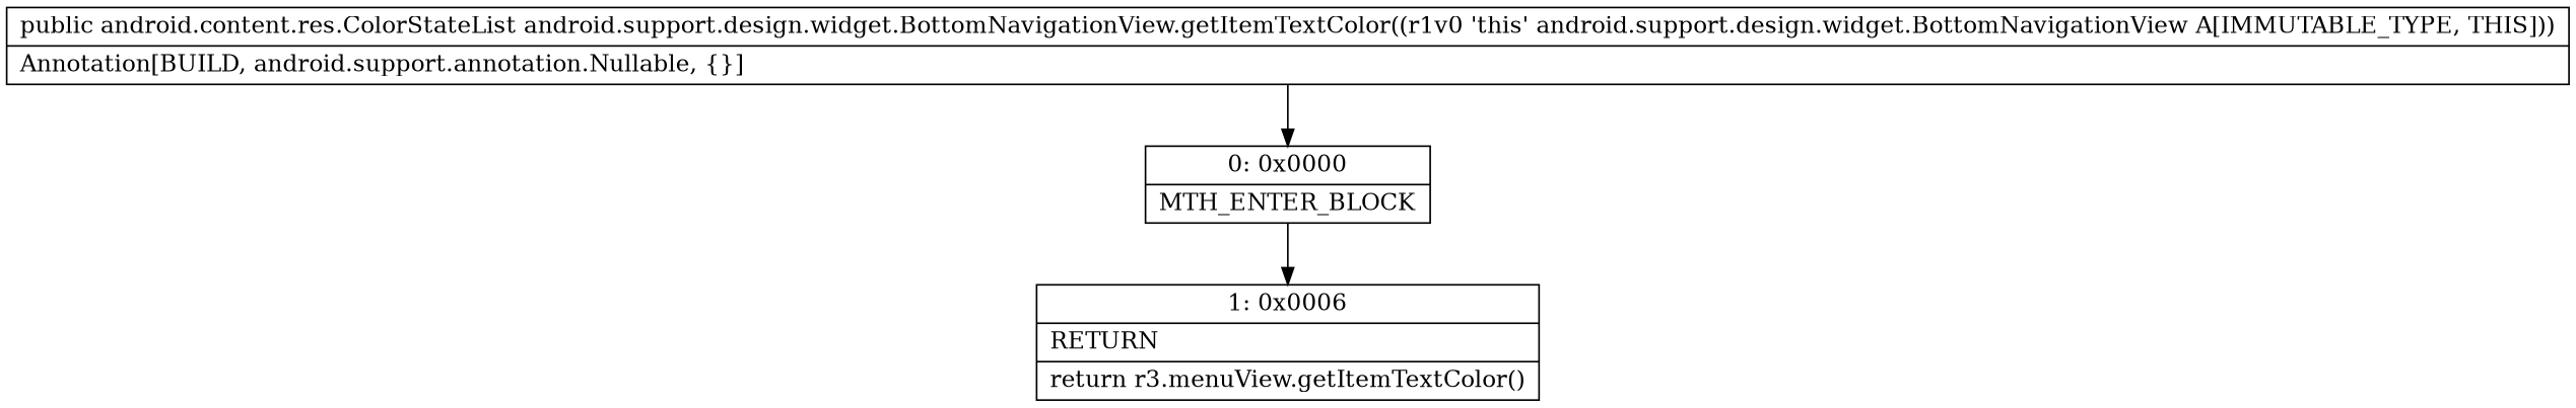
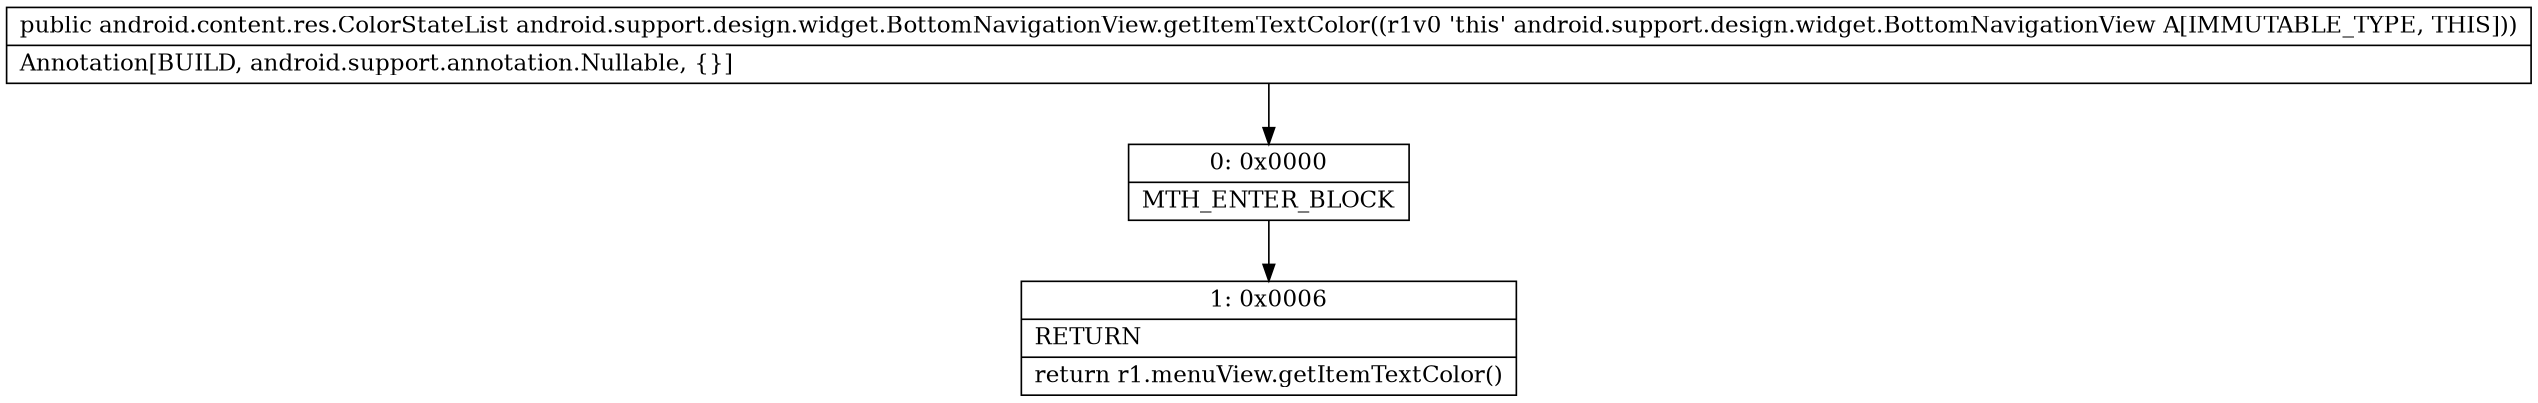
  digraph {
    node [shape=record]
    n1 [label="{0\:\ 0x0000|MTH_ENTER_BLOCK\l}"]
-   n2 [label="{1\:\ 0x0006|RETURN\l|return r3.menuView.getItemTextColor()\l}"]
+   n2 [label="{1\:\ 0x0006|RETURN\l|return r1.menuView.getItemTextColor()\l}"]
    n3 [label="{public android.content.res.ColorStateList android.support.design.widget.BottomNavigationView.getItemTextColor((r1v0 'this' android.support.design.widget.BottomNavigationView A[IMMUTABLE_TYPE, THIS]))  | Annotation[BUILD, android.support.annotation.Nullable, \{\}]\l}"]
    n1 -> n2
    n3 -> n1
  }
